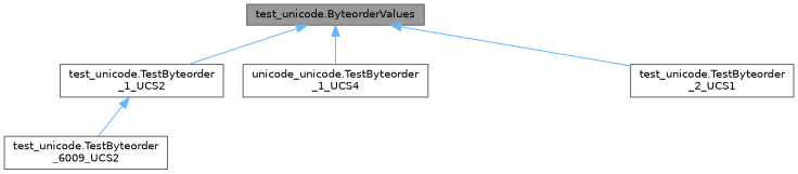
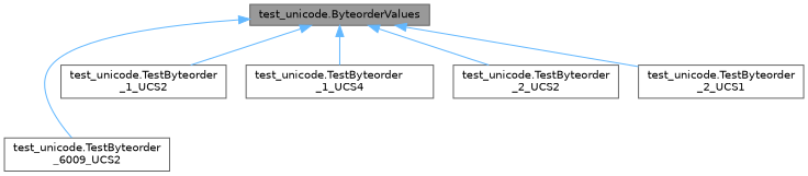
  digraph {
    rankdir=TB
    node [color=gray40 fillcolor=white fontname=Helvetica fontsize=10 shape=box style=filled]
    edge [color=steelblue1 dir=back fontname=Helvetica fontsize=10 labelfontname=Helvetica labelfontsize=10 style=solid]
    n1 [fillcolor=grey60 fontcolor=black height=0.2 label="test_unicode.ByteorderValues" width=0.4]
    n2 [height=0.2 label="test_unicode.TestByteorder\l_6009_UCS2" width=0.4]
    n3 [height=0.2 label="test_unicode.TestByteorder\l_1_UCS2" width=0.4]
-   n4 [height=0.2 label="unicode_unicode.TestByteorder\l_1_UCS4" width=0.4]
+   n4 [height=0.2 label="test_unicode.TestByteorder\l_1_UCS4" width=0.4]
+   n5 [height=0.2 label="test_unicode.TestByteorder\l_2_UCS2" width=0.4]
    n6 [height=0.2 label="test_unicode.TestByteorder\l_2_UCS1" width=0.4]
-   n3 -> n2
+   n1 -> n2
    n1 -> n3
    n1 -> n4
+   n1 -> n5
    n1 -> n6
  }
